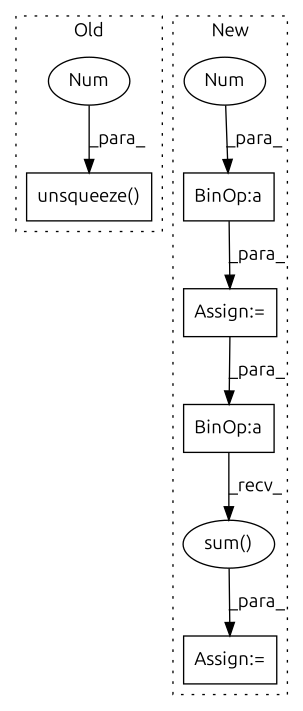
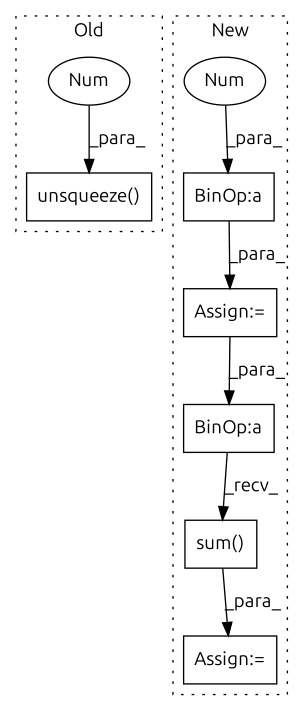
  digraph {
    fontname=Ubuntu
    node [a=75 l=1 shape=box fontname=Ubuntu]
    edge [fontname=Ubuntu]
    n1 [l="21,1" label="unsqueeze()" s="1580,1602"]
    n2 [a=76 label=Num s=1601 shape=ellipse]
-   n3 [l=12 label="sum()" s=2235 shape=ellipse]
+   n3 [l=12 label="sum()" s=2235]
    n4 [a=68 l=3 label="Assign:=" s=2232]
    n5 [a=82 l=2 label="BinOp:a" s=1827]
    n6 [a=76 label=Num s=1829 shape=ellipse]
    n7 [a=82 label="BinOp:a" s=2144]
    n8 [a=68 l=3 label="Assign:=" s=2007]
    subgraph cluster_1 {
      label=Old
      style=dotted
      n1
      n2
    }
    subgraph cluster_2 {
      label=New
      style=dotted
      n3
      n4
      n5
      n6
      n7
      n8
    }
    n2 -> n1 [label=_para_]
    n3 -> n4 [label=_para_]
    n5 -> n8 [label=_para_]
    n6 -> n5 [label=_para_]
    n7 -> n3 [label=_recv_]
    n8 -> n7 [label=_para_]
  }
